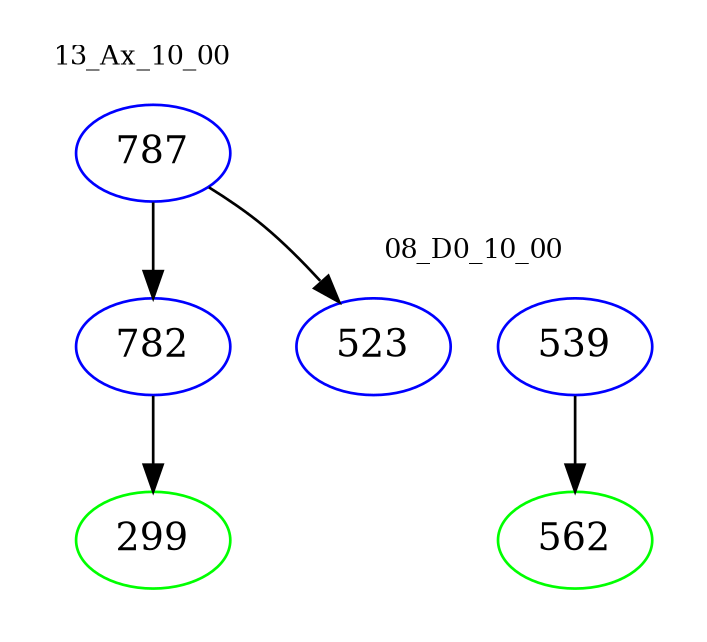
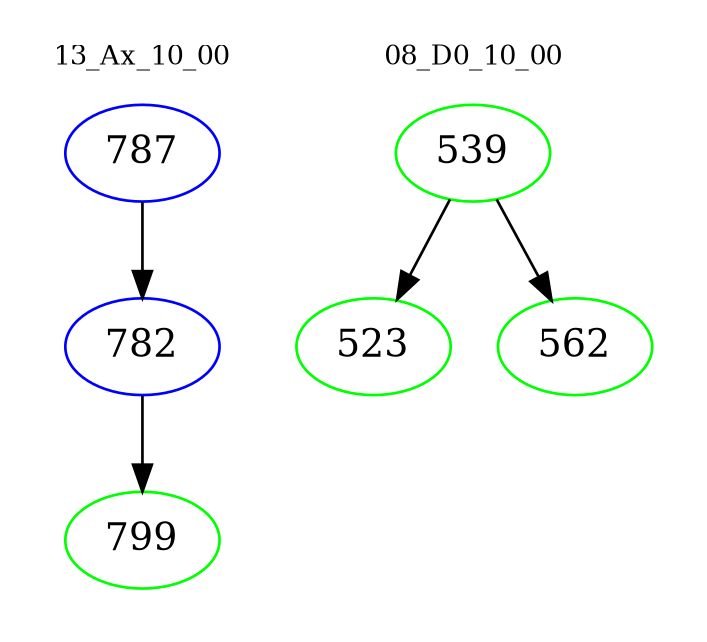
  digraph {
    node [color=blue]
    edge [color=black]
    n1 [label=782]
    n2 [label=787]
-   n3 [color=green label=299]
-   n4 [label=539]
-   n5 [label=523]
+   n3 [color=green label=799]
+   n4 [color=green label=539]
+   n5 [color=green label=523]
    n6 [color=green label=562]
    subgraph cluster_1 {
      color=white
      fontsize=10
      label="13_Ax_10_00"
      n1
      n2
      n3
    }
    subgraph cluster_2 {
      color=white
      fontsize=10
      label="08_D0_10_00"
      n4
      n5
      n6
    }
    n1 -> n3
    n2 -> n1
-   n2 -> n5
+   n4 -> n5
    n4 -> n6
  }
